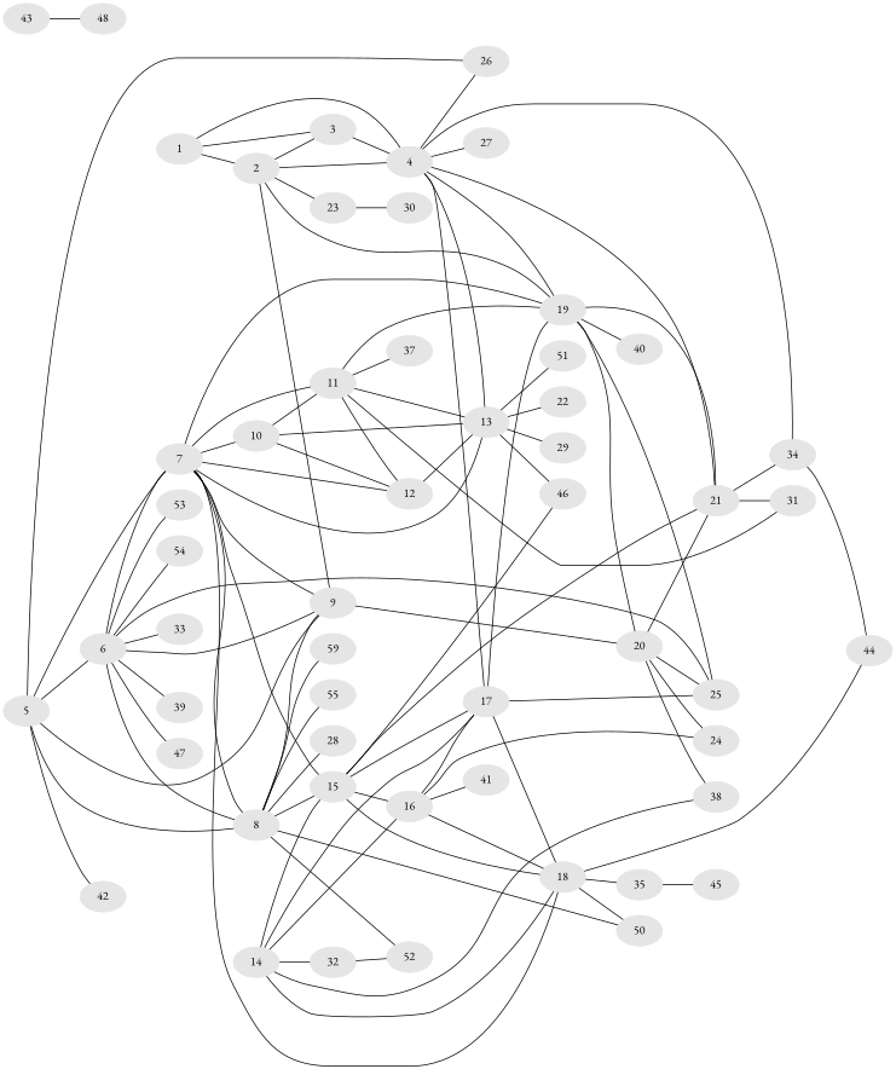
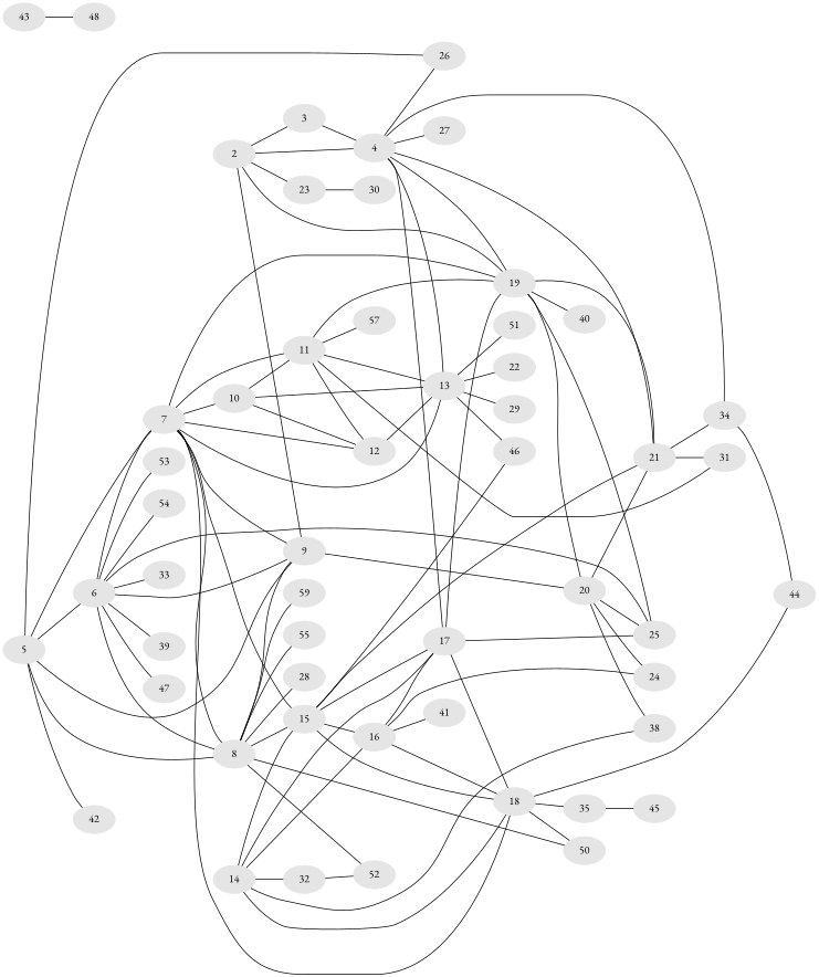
  graph {
    fontname="EB Garamond"
    rankdir=LR
    node [color=gray90 fontname="EB Garamond" style=filled]
    edge [fontname="EB Garamond" weight=1.0]
-   1
    2
    3
    4
    9
    19
    23
    13
    17
    21
    26
    27
    34
    20
    25
    40
    30
    22
    29
    46
    51
    18
    31
    44
    5
    6
    7
    8
    42
    33
    39
    47
    53
    54
    10
    11
    12
    15
    28
    n40 [label=59]
    50
    52
    55
-   37
+   37 [label=57]
    16
    35
    38
    24
    14
    32
    41
    45
    43
    48
-   1 -- 2 [weight=2.0]
-   1 -- 3
-   1 -- 4
    2 -- 3 [weight=2.0]
    2 -- 4 [weight=2.0]
    2 -- 9 [weight=2.0]
    2 -- 19
    2 -- 23
    3 -- 4
    4 -- 19
    4 -- 13
    4 -- 17
    4 -- 21
    4 -- 26
    4 -- 27
    4 -- 34
    9 -- 20
    19 -- 21 [weight=3.0]
    19 -- 20
    19 -- 25
    19 -- 40
    23 -- 30
    13 -- 22
    13 -- 29
    13 -- 46
    13 -- 51
    17 -- 19
    17 -- 25 [weight=5.0]
    17 -- 18
    21 -- 34
    21 -- 31 [weight=4.0]
    34 -- 44
    20 -- 21 [weight=3.0]
    20 -- 25
    20 -- 38
    20 -- 24 [weight=3.0]
    18 -- 44
    18 -- 50
    18 -- 35
    5 -- 9
    5 -- 26
    5 -- 6
    5 -- 7
    5 -- 8
    5 -- 42
    6 -- 9
    6 -- 25
    6 -- 7
    6 -- 8
    6 -- 33
    6 -- 39
    6 -- 47
    6 -- 53
    6 -- 54
    7 -- 9
    7 -- 19
    7 -- 13
    7 -- 18
    7 -- 8
    7 -- 10
    7 -- 11
    7 -- 12 [weight=6.0]
    7 -- 15
    8 -- 9
    8 -- 15
    8 -- 28
    8 -- n40
    8 -- 50
    8 -- 52
    8 -- 55
    10 -- 13
    10 -- 11
    10 -- 12
    11 -- 19
    11 -- 13
    11 -- 31
    11 -- 12
    11 -- 37 [weight=2.0]
    12 -- 13
    15 -- 17
    15 -- 21
    15 -- 46 [weight=2.0]
    15 -- 18
    15 -- 16
    16 -- 17
    16 -- 18
    16 -- 24 [weight=2.0]
    16 -- 41
    35 -- 45
    14 -- 17
    14 -- 18
    14 -- 15
    14 -- 16
    14 -- 38
    14 -- 32 [weight=2.0]
    32 -- 52
    43 -- 48
  }
